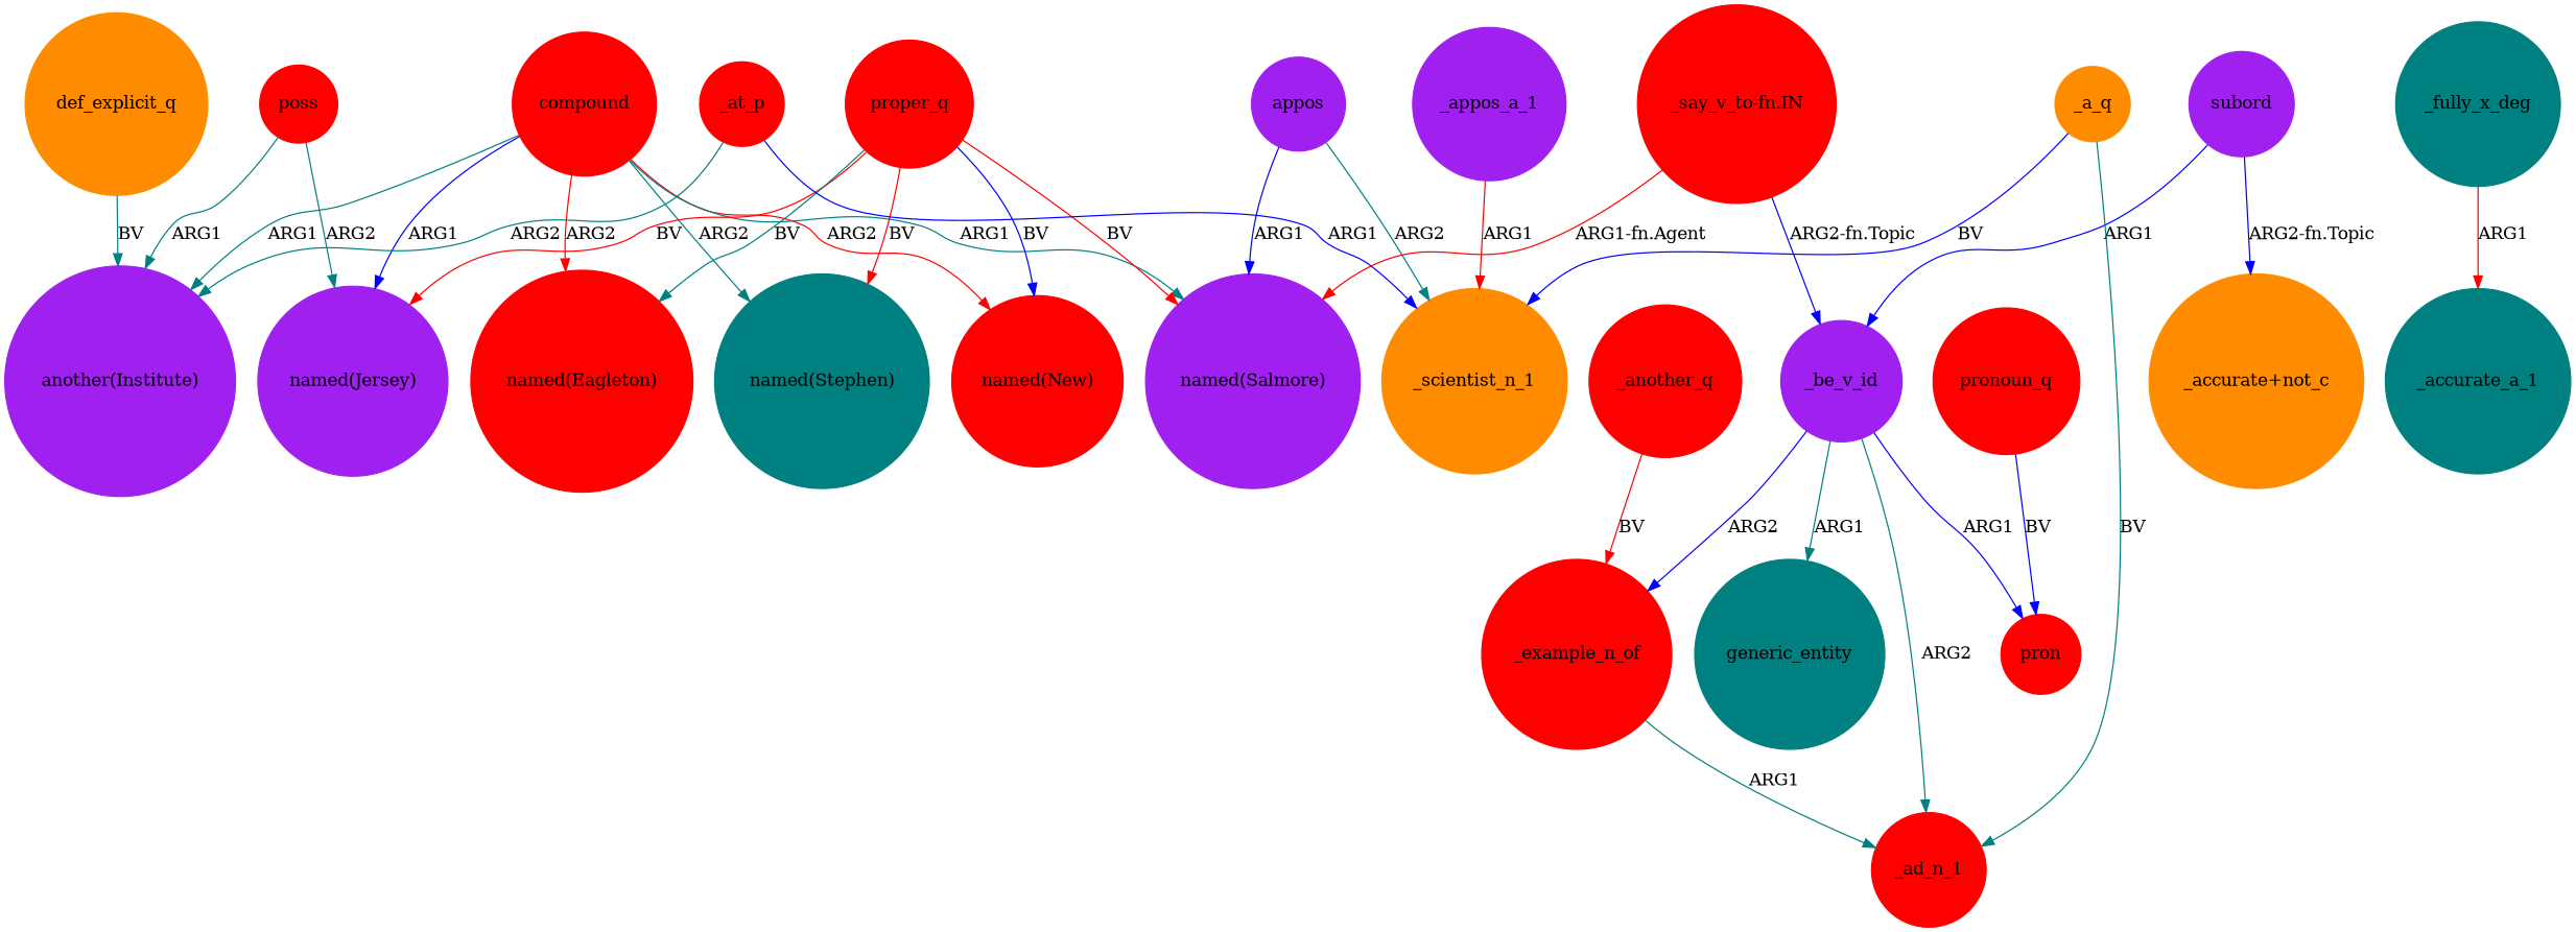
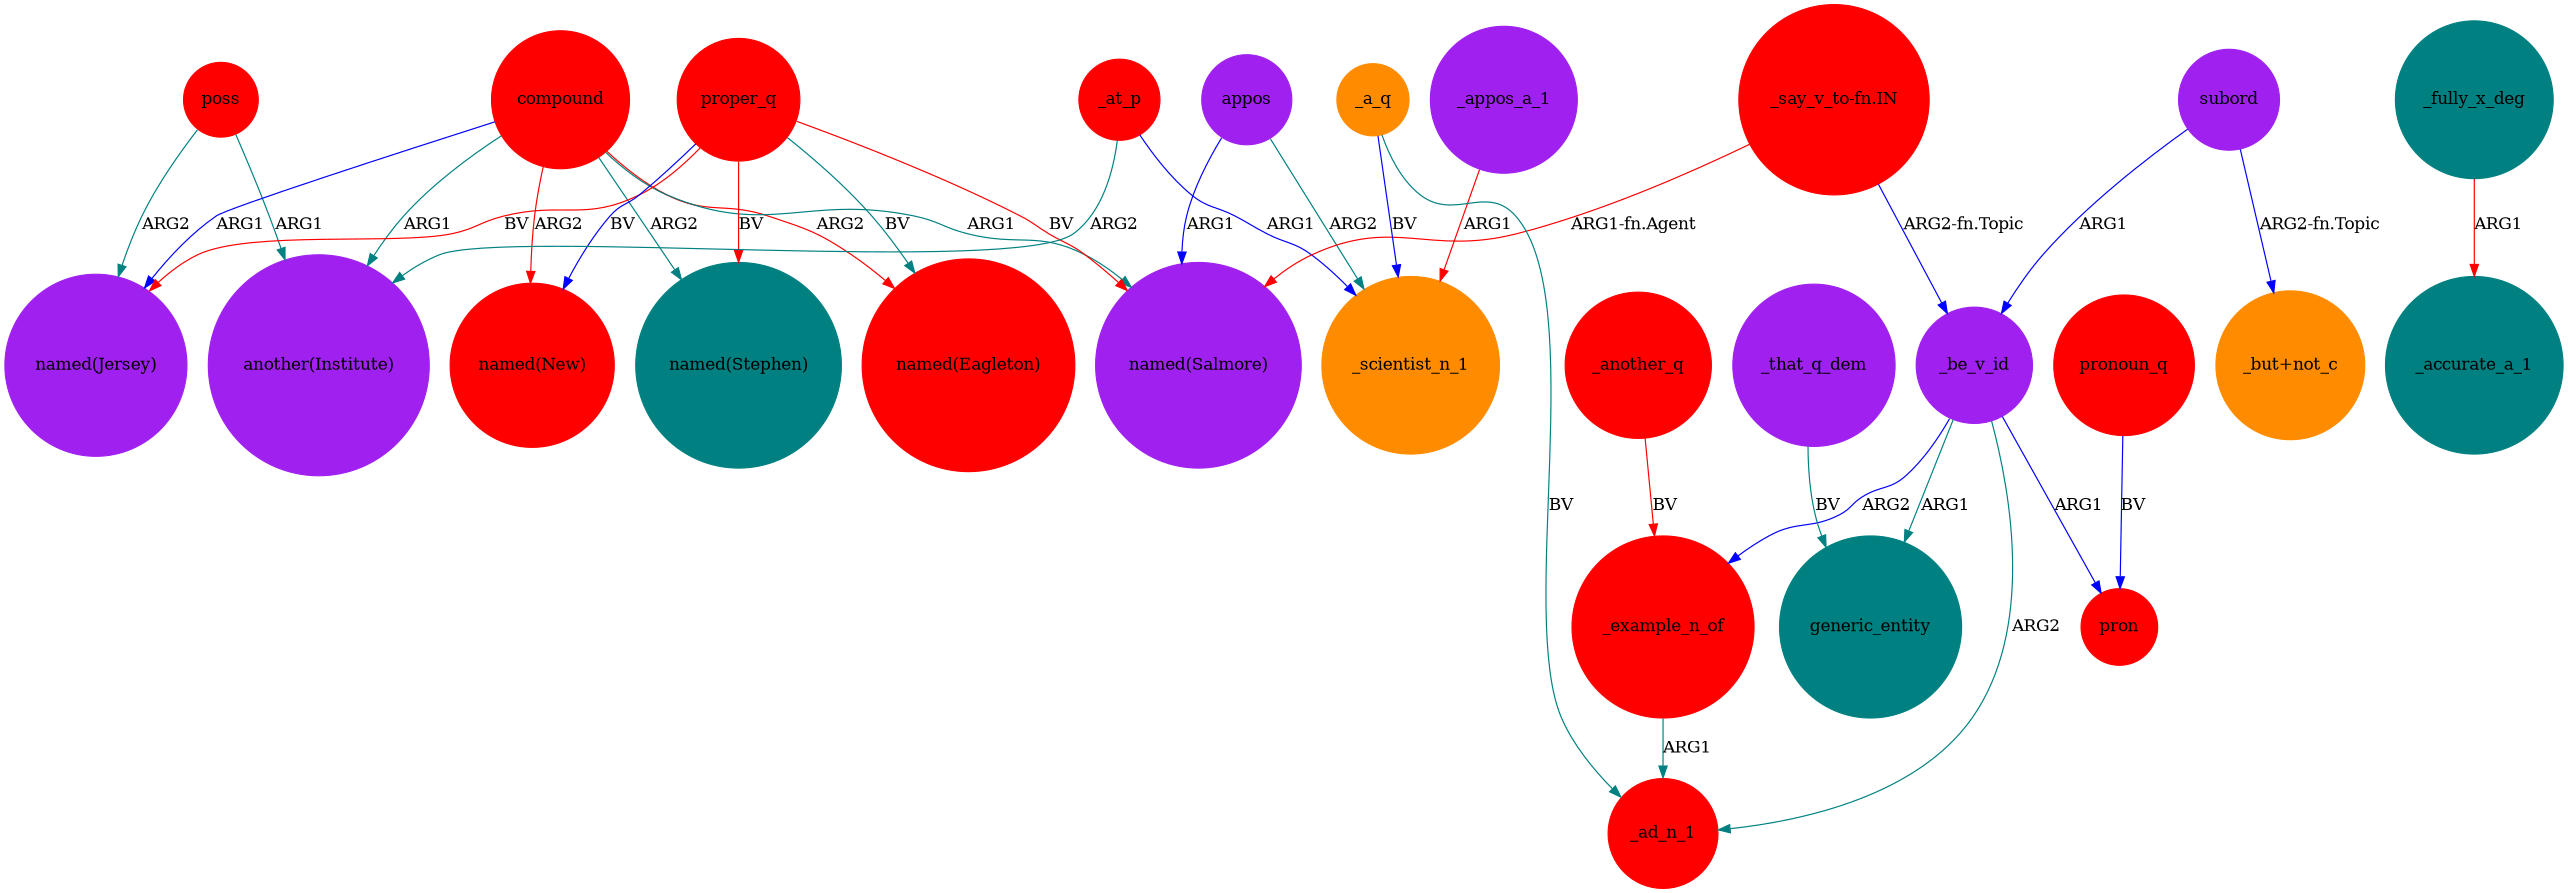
  digraph {
    node [color=red shape=circle style=filled]
    edge [color=teal]
    n1 [color=purple label="another(Institute)"]
    poss
    "named(Jersey)" [color=purple]
    subord [color=purple]
    _be_v_id [color=purple]
-   "_but+not_c" [color=darkorange label="_accurate+not_c"]
+   "_but+not_c" [color=darkorange]
    generic_entity [color=teal]
    _example_n_of
    _ad_n_1
    pron
    n11 [color=purple label=_appos_a_1]
    _scientist_n_1 [color=darkorange]
    compound
    "named(New)"
    "named(Eagleton)"
    "named(Salmore)" [color=purple]
    "named(Stephen)" [color=teal]
+   _that_q_dem [color=purple]
    proper_q
    _another_q
    _fully_x_deg [color=teal]
    _accurate_a_1 [color=teal]
    _at_p
    appos [color=purple]
    "_say_v_to-fn.IN"
    pronoun_q
    _a_q [color=darkorange]
-   def_explicit_q [color=darkorange]
    poss -> n1 [label=ARG1]
    poss -> "named(Jersey)" [label=ARG2]
    subord -> _be_v_id [color=blue label=ARG1]
    subord -> "_but+not_c" [color=blue label="ARG2-fn.Topic"]
    _be_v_id -> generic_entity [label=ARG1]
    _be_v_id -> _example_n_of [color=blue label=ARG2]
    _be_v_id -> _ad_n_1 [label=ARG2]
    _be_v_id -> pron [color=blue label=ARG1]
    _example_n_of -> _ad_n_1 [label=ARG1]
    n11 -> _scientist_n_1 [color=red label=ARG1]
    compound -> n1 [label=ARG1]
    compound -> "named(Jersey)" [color=blue label=ARG1]
    compound -> "named(New)" [color=red label=ARG2]
    compound -> "named(Eagleton)" [color=red label=ARG2]
    compound -> "named(Salmore)" [label=ARG1]
    compound -> "named(Stephen)" [label=ARG2]
+   _that_q_dem -> generic_entity [label=BV]
    proper_q -> "named(Jersey)" [color=red label=BV]
    proper_q -> "named(New)" [color=blue label=BV]
    proper_q -> "named(Eagleton)" [label=BV]
    proper_q -> "named(Salmore)" [color=red label=BV]
    proper_q -> "named(Stephen)" [color=red label=BV]
    _another_q -> _example_n_of [color=red label=BV]
    _fully_x_deg -> _accurate_a_1 [color=red label=ARG1]
    _at_p -> n1 [label=ARG2]
    _at_p -> _scientist_n_1 [color=blue label=ARG1]
    appos -> _scientist_n_1 [label=ARG2]
    appos -> "named(Salmore)" [color=blue label=ARG1]
    "_say_v_to-fn.IN" -> _be_v_id [color=blue label="ARG2-fn.Topic"]
    "_say_v_to-fn.IN" -> "named(Salmore)" [color=red label="ARG1-fn.Agent"]
    pronoun_q -> pron [color=blue label=BV]
    _a_q -> _ad_n_1 [label=BV]
    _a_q -> _scientist_n_1 [color=blue label=BV]
-   def_explicit_q -> n1 [label=BV]
  }
